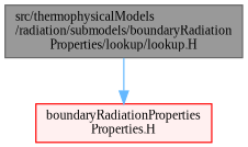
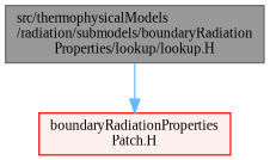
  digraph {
    fontname="Liberation Serif"
    node [fontname="Liberation Serif" fontsize=10 shape=box style=filled]
    n1 [color=gray40 fillcolor=grey60 fontcolor=black height=0.2 label="src/thermophysicalModels\l/radiation/submodels/boundaryRadiation\lProperties/lookup/lookup.H" width=0.4]
-   n2 [color=red fillcolor="#FFF0F0" height=0.2 label="boundaryRadiationProperties\lProperties.H" width=0.4]
+   n2 [color=red fillcolor="#FFF0F0" height=0.2 label="boundaryRadiationProperties\lPatch.H" width=0.4]
    n1 -> n2 [color=steelblue1 fontname="Liberation Serif" fontsize=10 labelfontname=Helvetica labelfontsize=10 style=solid]
  }
